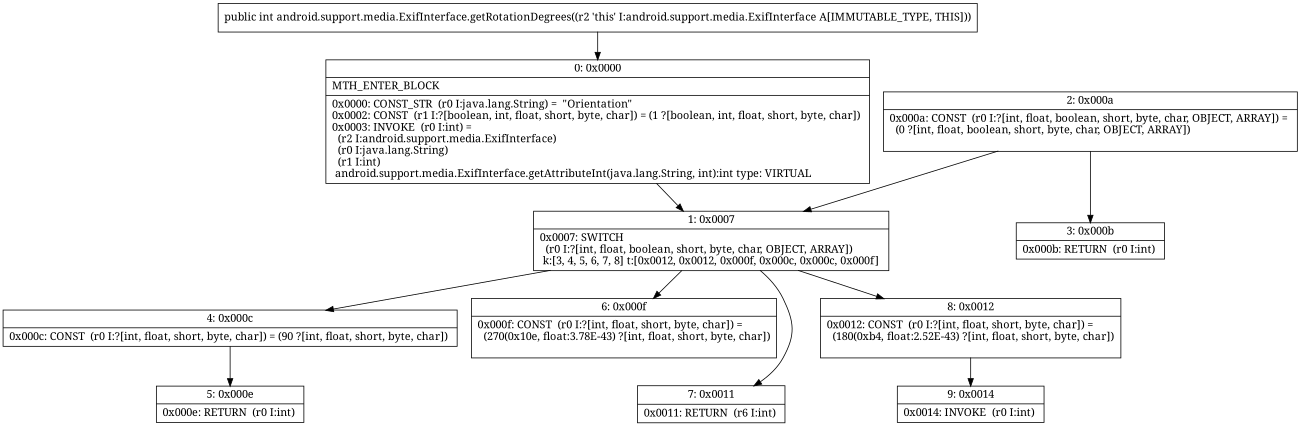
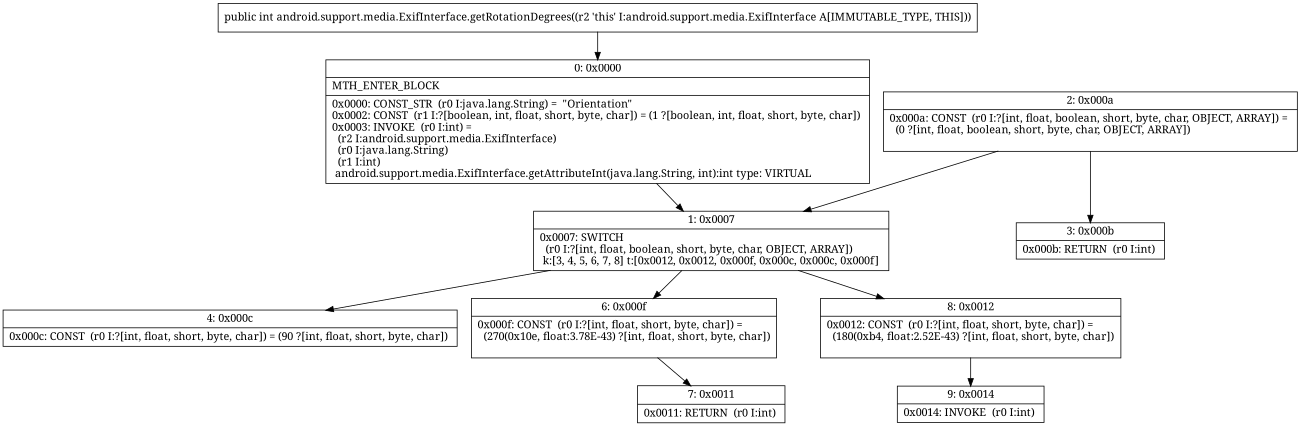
  digraph {
    fontname="Noto Serif"
    node [fontname="Noto Serif" shape=record]
    edge [fontname="Noto Serif"]
    n1 [label="{0\:\ 0x0000|MTH_ENTER_BLOCK\l|0x0000: CONST_STR  (r0 I:java.lang.String) =  \"Orientation\" \l0x0002: CONST  (r1 I:?[boolean, int, float, short, byte, char]) = (1 ?[boolean, int, float, short, byte, char]) \l0x0003: INVOKE  (r0 I:int) = \l  (r2 I:android.support.media.ExifInterface)\l  (r0 I:java.lang.String)\l  (r1 I:int)\l android.support.media.ExifInterface.getAttributeInt(java.lang.String, int):int type: VIRTUAL \l}"]
    n2 [label="{1\:\ 0x0007|0x0007: SWITCH  \l  (r0 I:?[int, float, boolean, short, byte, char, OBJECT, ARRAY])\l k:[3, 4, 5, 6, 7, 8] t:[0x0012, 0x0012, 0x000f, 0x000c, 0x000c, 0x000f] \l}"]
    n3 [label="{4\:\ 0x000c|0x000c: CONST  (r0 I:?[int, float, short, byte, char]) = (90 ?[int, float, short, byte, char]) \l}"]
    n4 [label="{6\:\ 0x000f|0x000f: CONST  (r0 I:?[int, float, short, byte, char]) = \l  (270(0x10e, float:3.78E\-43) ?[int, float, short, byte, char])\l \l}"]
    n5 [label="{8\:\ 0x0012|0x0012: CONST  (r0 I:?[int, float, short, byte, char]) = \l  (180(0xb4, float:2.52E\-43) ?[int, float, short, byte, char])\l \l}"]
    n6 [label="{2\:\ 0x000a|0x000a: CONST  (r0 I:?[int, float, boolean, short, byte, char, OBJECT, ARRAY]) = \l  (0 ?[int, float, boolean, short, byte, char, OBJECT, ARRAY])\l \l}"]
    n7 [label="{3\:\ 0x000b|0x000b: RETURN  (r0 I:int) \l}"]
-   n8 [label="{5\:\ 0x000e|0x000e: RETURN  (r0 I:int) \l}"]
-   n9 [label="{7\:\ 0x0011|0x0011: RETURN  (r6 I:int) \l}"]
+   n9 [label="{7\:\ 0x0011|0x0011: RETURN  (r0 I:int) \l}"]
    n10 [label="{9\:\ 0x0014|0x0014: INVOKE  (r0 I:int) \l}"]
    n11 [label="{public int android.support.media.ExifInterface.getRotationDegrees((r2 'this' I:android.support.media.ExifInterface A[IMMUTABLE_TYPE, THIS])) }"]
    n1 -> n2
    n2 -> n3
    n2 -> n4
    n2 -> n5
-   n3 -> n8
-   n2 -> n9
+   n4 -> n9
    n5 -> n10
    n6 -> n2
    n6 -> n7
    n11 -> n1
  }
